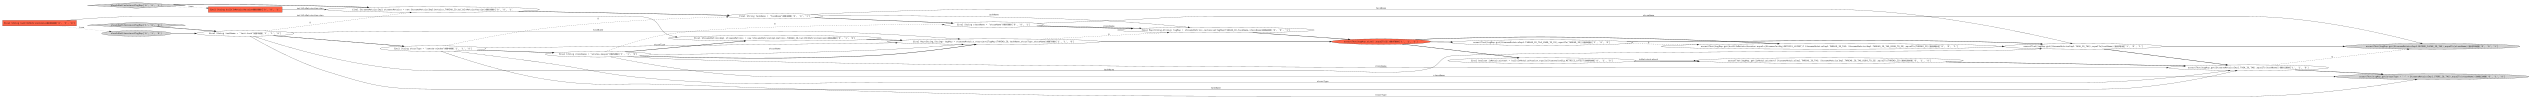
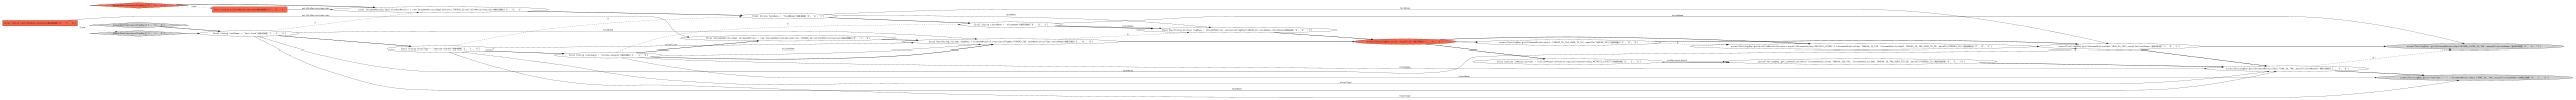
  digraph {
    fontname="IBM Plex Mono"
    rankdir=LR
    node [fillcolor=white fontname="IBM Plex Mono" shape=ellipse style=filled]
    edge [fontname="IBM Plex Mono" style=bold]
    n1 [label="final String storeName = \"storeName\"@@@5@@@['0', '0', '1']"]
    n2 [fillcolor=lightgray label="assertThat(tagMap.get(StreamsMetricsImpl.RECORD_CACHE_ID_TAG),equalTo(storeName))@@@10@@@['0', '0', '1']"]
    n3 [label="final Map<String,String> tagMap = streamsMetrics.cacheLevelTagMap(THREAD_ID,taskName,storeName)@@@6@@@['0', '0', '1']"]
    n4 [fillcolor=tomato label="assertThat(tagMap.size(),equalTo(3))@@@7@@@['1', '1', '1']"]
    n5 [label="final StreamsMetricsImpl streamsMetrics = new StreamsMetricsImpl(metrics,THREAD_ID,builtInMetricsVersion)@@@6@@@['0', '1', '0']"]
    n6 [label="final Map<String,String> tagMap = streamsMetrics.storeLevelTagMap(THREAD_ID,taskName,storeType,storeName)@@@7@@@['1', '1', '0']"]
    n7 [fillcolor=tomato label="final String builtInMetricsVersion@@@2@@@['0', '1', '0']" shape=box]
-   n8 [fillcolor=lightgray label="shouldGetStoreLevelTagMap['0', '1', '0']"]
+   n8 [fillcolor=lightgray label="shouldGetStoreLevelTagMap['0', '1', '0']" shape=diamond]
    n9 [label="final String taskName = \"test-task\"@@@3@@@['1', '1', '0']"]
    n10 [label="final StreamsMetricsImpl streamsMetrics = new StreamsMetricsImpl(metrics,THREAD_ID,builtInMetricsVersion)@@@3@@@['0', '0', '1']"]
    n11 [label="assertThat(tagMap.get(StreamsMetricsImpl.TASK_ID_TAG),equalTo(taskName))@@@11@@@['1', '1', '0']"]
    n12 [label="assertThat(tagMap.get(StreamsMetricsImpl.TASK_ID_TAG),equalTo(taskName))@@@9@@@['1', '0', '1']"]
    n13 [label="final String storeType = \"remote-window\"@@@4@@@['1', '1', '0']"]
    n14 [fillcolor=lightgray label="shouldGetStoreLevelTagMap['1', '0', '0']" shape=diamond]
    n15 [fillcolor=tomato label="final String builtInMetricsVersion@@@2@@@['0', '0', '1']" shape=box]
    n16 [label="final String taskName = \"taskName\"@@@4@@@['0', '0', '1']"]
    n17 [label="assertThat(tagMap.get(isMetricsLatest? StreamsMetricsImpl.THREAD_ID_TAG: StreamsMetricsImpl.THREAD_ID_TAG_0100_TO_23),equalTo(THREAD_ID))@@@10@@@['0', '1', '0']"]
    n18 [fillcolor=lightgray label="assertThat(tagMap.get(storeType + \"-\" + StreamsMetricsImpl.STORE_ID_TAG),equalTo(storeName))@@@12@@@['0', '1', '0']"]
    n19 [label="final String storeName = \"window-keeper\"@@@5@@@['1', '1', '0']"]
    n20 [label="assertThat(tagMap.get(builtInMetricsVersion.equals(StreamsConfig.METRICS_LATEST)? StreamsMetricsImpl.THREAD_ID_TAG: StreamsMetricsImpl.THREAD_ID_TAG_0100_TO_23),equalTo(THREAD_ID))@@@8@@@['0', '0', '1']"]
    n21 [label="assertThat(tagMap.get(StreamsMetricsImpl.THREAD_ID_TAG_0100_TO_23),equalTo(THREAD_ID))@@@8@@@['1', '0', '0']"]
    n22 [label="final boolean isMetricsLatest = builtInMetricsVersion.equals(StreamsConfig.METRICS_LATEST)@@@9@@@['0', '1', '0']"]
-   n23 [fillcolor=lightgray label="shouldGetCacheLevelTagMap['0', '0', '1']" shape=diamond]
+   n23 [fillcolor=tomato label="shouldGetCacheLevelTagMap['0', '0', '1']" shape=diamond]
    n1 -> n2 [label=storeName style=solid]
    n1 -> n3 [label=storeName style=solid]
    n1 -> n3
    n3 -> n4
    n4 -> n20
    n4 -> n21
    n4 -> n22
    n5 -> n6
    n6 -> n3 [label=0 style=dashed]
    n6 -> n4
    n7 -> n5 [label=builtInMetricsVersion style=solid]
    n7 -> n8 [label=true style=dotted]
    n8 -> n9
    n9 -> n6 [label=taskName style=solid]
    n9 -> n10 [label=0 style=dashed]
    n9 -> n11 [label=taskName style=solid]
    n9 -> n12 [label=taskName style=solid]
    n9 -> n13
    n10 -> n16
    n11 -> n2 [label=0 style=dashed]
    n11 -> n18
    n12 -> n2
    n12 -> n11
    n13 -> n6 [label=storeType style=solid]
    n13 -> n11 [label=storeType style=solid]
    n13 -> n16 [label=0 style=dashed]
    n13 -> n18 [label=storeType style=solid]
    n13 -> n19
    n14 -> n9
    n15 -> n10 [label=builtInMetricsVersion style=solid]
    n16 -> n1
    n16 -> n3 [label=taskName style=solid]
    n16 -> n12 [label=taskName style=solid]
    n17 -> n11
    n19 -> n1 [label=0 style=dashed]
    n19 -> n5
    n19 -> n6 [label=storeName style=solid]
    n19 -> n6
    n19 -> n11 [label=storeName style=solid]
    n19 -> n18 [label=storeName style=solid]
    n20 -> n12
    n21 -> n12
    n21 -> n20 [label=0 style=dashed]
    n22 -> n17 [label=isMetricsLatest style=solid]
    n22 -> n17
    n23 -> n10
    n23 -> n15 [label=true style=dotted]
  }
